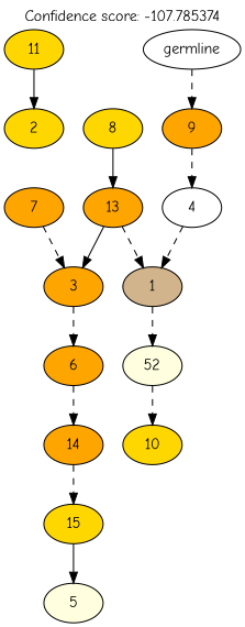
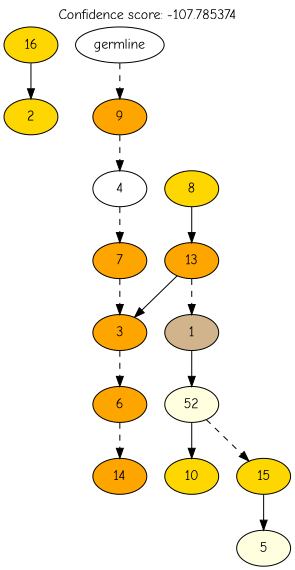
  digraph {
    fontname="Comic Neue"
    label="Confidence score: -107.785374"
    labelloc=t
    node [fillcolor=orange fontname="Comic Neue" style=filled]
    edge [fontname="Comic Neue" style=dashed]
-   n1 [fillcolor=gold label=11]
+   n1 [fillcolor=gold label=16]
    n2 [fillcolor=gold label=2]
    n3 [fillcolor=gold label=10]
    n4 [fillcolor=lightyellow label=52]
    n5 [fillcolor=tan label=1]
    n6 [fillcolor=gold label=15]
    n7 [fillcolor=lightyellow label=5]
    n8 [label=14]
    n9 [label=6]
    n10 [label=3]
    n11 [label=13]
    n12 [fillcolor=gold label=8]
    n13 [label=7]
    n14 [fillcolor=white label=4]
    n15 [label=9]
    n16 [fillcolor=white label=germline]
    n1 -> n2 [style=solid]
-   n4 -> n3
-   n5 -> n4
+   n4 -> n3 [style=solid]
+   n5 -> n4 [style=solid]
    n6 -> n7 [style=solid]
-   n8 -> n6
+   n4 -> n6
    n9 -> n8
    n10 -> n9
    n11 -> n5
    n11 -> n10 [style=solid]
    n12 -> n11 [style=solid]
    n13 -> n10
-   n14 -> n5
+   n14 -> n13
    n15 -> n14
    n16 -> n15
  }
